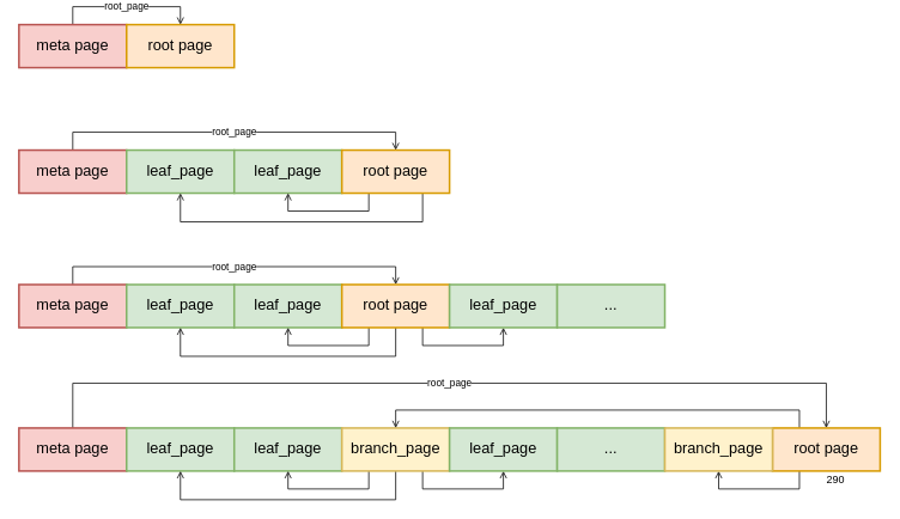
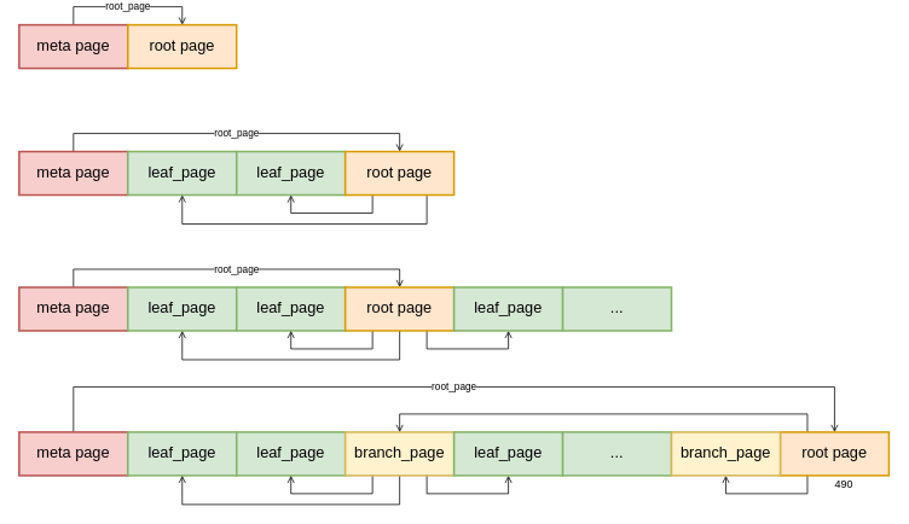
  <mxCell id="0" />
  <mxCell id="1" parent="0" />
  <mxCell id="2" value="root_page" style="edgeStyle=orthogonalEdgeStyle;rounded=0;orthogonalLoop=1;jettySize=auto;html=1;exitX=0.5;exitY=0;exitDx=0;exitDy=0;entryX=0.5;entryY=0;entryDx=0;entryDy=0;endArrow=open;endFill=0;" edge="1" parent="1" source="3" target="4"><mxGeometry relative="1" as="geometry" /></mxCell>
  <mxCell id="3" value="meta page" style="rounded=0;whiteSpace=wrap;html=1;strokeWidth=2;fontSize=17;fillColor=#f8cecc;strokeColor=#b85450;" vertex="1" parent="1"><mxGeometry x="20" y="20" width="120" height="48" as="geometry" /></mxCell>
  <mxCell id="4" value="root page" style="rounded=0;whiteSpace=wrap;html=1;strokeWidth=2;fontSize=17;fillColor=#ffe6cc;strokeColor=#d79b00;" vertex="1" parent="1"><mxGeometry x="140" y="20" width="120" height="48" as="geometry" /></mxCell>
  <mxCell id="5" value="root_page" style="edgeStyle=orthogonalEdgeStyle;rounded=0;orthogonalLoop=1;jettySize=auto;html=1;exitX=0.5;exitY=0;exitDx=0;exitDy=0;entryX=0.5;entryY=0;entryDx=0;entryDy=0;endArrow=open;endFill=0;" edge="1" parent="1" source="6" target="11"><mxGeometry relative="1" as="geometry" /></mxCell>
  <mxCell id="6" value="meta page" style="rounded=0;whiteSpace=wrap;html=1;strokeWidth=2;fontSize=17;fillColor=#f8cecc;strokeColor=#b85450;" vertex="1" parent="1"><mxGeometry x="20" y="160" width="120" height="48" as="geometry" /></mxCell>
  <mxCell id="7" value="leaf_page" style="rounded=0;whiteSpace=wrap;html=1;strokeWidth=2;fontSize=17;fillColor=#d5e8d4;strokeColor=#82b366;" vertex="1" parent="1"><mxGeometry x="140" y="160" width="120" height="48" as="geometry" /></mxCell>
  <mxCell id="8" value="leaf_page" style="rounded=0;whiteSpace=wrap;html=1;strokeWidth=2;fontSize=17;fillColor=#d5e8d4;strokeColor=#82b366;" vertex="1" parent="1"><mxGeometry x="260" y="160" width="120" height="48" as="geometry" /></mxCell>
  <mxCell id="9" style="edgeStyle=orthogonalEdgeStyle;rounded=0;orthogonalLoop=1;jettySize=auto;html=1;exitX=0.25;exitY=1;exitDx=0;exitDy=0;entryX=0.5;entryY=1;entryDx=0;entryDy=0;endArrow=open;endFill=0;" edge="1" parent="1" source="11" target="8"><mxGeometry relative="1" as="geometry" /></mxCell>
  <mxCell id="10" style="edgeStyle=orthogonalEdgeStyle;rounded=0;orthogonalLoop=1;jettySize=auto;html=1;exitX=0.75;exitY=1;exitDx=0;exitDy=0;entryX=0.5;entryY=1;entryDx=0;entryDy=0;endArrow=open;endFill=0;" edge="1" parent="1" source="11" target="7"><mxGeometry relative="1" as="geometry"><Array as="points"><mxPoint x="470" y="240" /><mxPoint x="200" y="240" /></Array></mxGeometry></mxCell>
  <mxCell id="11" value="root page" style="rounded=0;whiteSpace=wrap;html=1;strokeWidth=2;fontSize=17;fillColor=#ffe6cc;strokeColor=#d79b00;" vertex="1" parent="1"><mxGeometry x="380" y="160" width="120" height="48" as="geometry" /></mxCell>
  <mxCell id="12" value="root_page" style="edgeStyle=orthogonalEdgeStyle;rounded=0;orthogonalLoop=1;jettySize=auto;html=1;exitX=0.5;exitY=0;exitDx=0;exitDy=0;entryX=0.5;entryY=0;entryDx=0;entryDy=0;endArrow=open;endFill=0;" edge="1" parent="1" source="13" target="19"><mxGeometry relative="1" as="geometry" /></mxCell>
  <mxCell id="13" value="meta page" style="rounded=0;whiteSpace=wrap;html=1;strokeWidth=2;fontSize=17;fillColor=#f8cecc;strokeColor=#b85450;" vertex="1" parent="1"><mxGeometry x="20" y="310" width="120" height="48" as="geometry" /></mxCell>
  <mxCell id="14" value="leaf_page" style="rounded=0;whiteSpace=wrap;html=1;strokeWidth=2;fontSize=17;fillColor=#d5e8d4;strokeColor=#82b366;" vertex="1" parent="1"><mxGeometry x="140" y="310" width="120" height="48" as="geometry" /></mxCell>
  <mxCell id="15" value="leaf_page" style="rounded=0;whiteSpace=wrap;html=1;strokeWidth=2;fontSize=17;fillColor=#d5e8d4;strokeColor=#82b366;" vertex="1" parent="1"><mxGeometry x="260" y="310" width="120" height="48" as="geometry" /></mxCell>
  <mxCell id="16" style="edgeStyle=orthogonalEdgeStyle;rounded=0;orthogonalLoop=1;jettySize=auto;html=1;exitX=0.25;exitY=1;exitDx=0;exitDy=0;entryX=0.5;entryY=1;entryDx=0;entryDy=0;endArrow=open;endFill=0;" edge="1" parent="1" source="19" target="15"><mxGeometry relative="1" as="geometry" /></mxCell>
  <mxCell id="17" style="edgeStyle=orthogonalEdgeStyle;rounded=0;orthogonalLoop=1;jettySize=auto;html=1;exitX=0.5;exitY=1;exitDx=0;exitDy=0;entryX=0.5;entryY=1;entryDx=0;entryDy=0;endArrow=open;endFill=0;" edge="1" parent="1" source="19" target="14"><mxGeometry relative="1" as="geometry"><Array as="points"><mxPoint x="440" y="390" /><mxPoint x="200" y="390" /></Array></mxGeometry></mxCell>
  <mxCell id="18" style="edgeStyle=orthogonalEdgeStyle;rounded=0;orthogonalLoop=1;jettySize=auto;html=1;exitX=0.75;exitY=1;exitDx=0;exitDy=0;entryX=0.5;entryY=1;entryDx=0;entryDy=0;endArrow=open;endFill=0;" edge="1" parent="1" source="19" target="20"><mxGeometry relative="1" as="geometry" /></mxCell>
  <mxCell id="19" value="root page" style="rounded=0;whiteSpace=wrap;html=1;strokeWidth=2;fontSize=17;fillColor=#ffe6cc;strokeColor=#d79b00;" vertex="1" parent="1"><mxGeometry x="380" y="310" width="120" height="48" as="geometry" /></mxCell>
  <mxCell id="20" value="leaf_page" style="rounded=0;whiteSpace=wrap;html=1;strokeWidth=2;fontSize=17;fillColor=#d5e8d4;strokeColor=#82b366;" vertex="1" parent="1"><mxGeometry x="500" y="310" width="120" height="48" as="geometry" /></mxCell>
  <mxCell id="21" value="..." style="rounded=0;whiteSpace=wrap;html=1;strokeWidth=2;fontSize=17;fillColor=#d5e8d4;strokeColor=#82b366;" vertex="1" parent="1"><mxGeometry x="620" y="310" width="120" height="48" as="geometry" /></mxCell>
  <mxCell id="22" value="root_page" style="edgeStyle=orthogonalEdgeStyle;rounded=0;orthogonalLoop=1;jettySize=auto;html=1;exitX=0.5;exitY=0;exitDx=0;exitDy=0;entryX=0.5;entryY=0;entryDx=0;entryDy=0;endArrow=open;endFill=0;" edge="1" parent="1" source="23" target="34"><mxGeometry relative="1" as="geometry"><Array as="points"><mxPoint x="80" y="420" /><mxPoint x="920" y="420" /></Array></mxGeometry></mxCell>
  <mxCell id="23" value="meta page" style="rounded=0;whiteSpace=wrap;html=1;strokeWidth=2;fontSize=17;fillColor=#f8cecc;strokeColor=#b85450;" vertex="1" parent="1"><mxGeometry x="20" y="470" width="120" height="48" as="geometry" /></mxCell>
  <mxCell id="24" value="leaf_page" style="rounded=0;whiteSpace=wrap;html=1;strokeWidth=2;fontSize=17;fillColor=#d5e8d4;strokeColor=#82b366;" vertex="1" parent="1"><mxGeometry x="140" y="470" width="120" height="48" as="geometry" /></mxCell>
  <mxCell id="25" value="leaf_page" style="rounded=0;whiteSpace=wrap;html=1;strokeWidth=2;fontSize=17;fillColor=#d5e8d4;strokeColor=#82b366;" vertex="1" parent="1"><mxGeometry x="260" y="470" width="120" height="48" as="geometry" /></mxCell>
  <mxCell id="26" style="edgeStyle=orthogonalEdgeStyle;rounded=0;orthogonalLoop=1;jettySize=auto;html=1;exitX=0.25;exitY=1;exitDx=0;exitDy=0;entryX=0.5;entryY=1;entryDx=0;entryDy=0;endArrow=open;endFill=0;" edge="1" parent="1" source="29" target="25"><mxGeometry relative="1" as="geometry" /></mxCell>
  <mxCell id="27" style="edgeStyle=orthogonalEdgeStyle;rounded=0;orthogonalLoop=1;jettySize=auto;html=1;exitX=0.5;exitY=1;exitDx=0;exitDy=0;entryX=0.5;entryY=1;entryDx=0;entryDy=0;endArrow=open;endFill=0;" edge="1" parent="1" source="29" target="24"><mxGeometry relative="1" as="geometry"><Array as="points"><mxPoint x="440" y="550" /><mxPoint x="200" y="550" /></Array></mxGeometry></mxCell>
  <mxCell id="28" style="edgeStyle=orthogonalEdgeStyle;rounded=0;orthogonalLoop=1;jettySize=auto;html=1;exitX=0.75;exitY=1;exitDx=0;exitDy=0;entryX=0.5;entryY=1;entryDx=0;entryDy=0;endArrow=open;endFill=0;" edge="1" parent="1" source="29" target="30"><mxGeometry relative="1" as="geometry" /></mxCell>
  <mxCell id="29" value="branch_page" style="rounded=0;whiteSpace=wrap;html=1;strokeWidth=2;fontSize=17;fillColor=#fff2cc;strokeColor=#d6b656;" vertex="1" parent="1"><mxGeometry x="380" y="470" width="120" height="48" as="geometry" /></mxCell>
  <mxCell id="30" value="leaf_page" style="rounded=0;whiteSpace=wrap;html=1;strokeWidth=2;fontSize=17;fillColor=#d5e8d4;strokeColor=#82b366;" vertex="1" parent="1"><mxGeometry x="500" y="470" width="120" height="48" as="geometry" /></mxCell>
  <mxCell id="31" value="..." style="rounded=0;whiteSpace=wrap;html=1;strokeWidth=2;fontSize=17;fillColor=#d5e8d4;strokeColor=#82b366;" vertex="1" parent="1"><mxGeometry x="620" y="470" width="120" height="48" as="geometry" /></mxCell>
  <mxCell id="32" style="edgeStyle=orthogonalEdgeStyle;rounded=0;orthogonalLoop=1;jettySize=auto;html=1;exitX=0.25;exitY=0;exitDx=0;exitDy=0;entryX=0.5;entryY=0;entryDx=0;entryDy=0;endArrow=open;endFill=0;" edge="1" parent="1" source="34" target="29"><mxGeometry relative="1" as="geometry" /></mxCell>
  <mxCell id="33" style="edgeStyle=orthogonalEdgeStyle;rounded=0;orthogonalLoop=1;jettySize=auto;html=1;exitX=0.25;exitY=1;exitDx=0;exitDy=0;entryX=0.5;entryY=1;entryDx=0;entryDy=0;endArrow=open;endFill=0;" edge="1" parent="1" source="34" target="36"><mxGeometry relative="1" as="geometry" /></mxCell>
  <mxCell id="34" value="root page" style="rounded=0;whiteSpace=wrap;html=1;strokeWidth=2;fontSize=17;fillColor=#ffe6cc;strokeColor=#d79b00;" vertex="1" parent="1"><mxGeometry x="860" y="470" width="120" height="48" as="geometry" /></mxCell>
- <mxCell id="35" value="290" style="text;html=1;align=center;verticalAlign=middle;resizable=0;points=[];autosize=1;strokeColor=none;" vertex="1" parent="1"><mxGeometry x="910" y="518" width="40" height="20" as="geometry" /></mxCell>
+ <mxCell id="35" value="490" style="text;html=1;align=center;verticalAlign=middle;resizable=0;points=[];autosize=1;strokeColor=none;" vertex="1" parent="1"><mxGeometry x="910" y="518" width="40" height="20" as="geometry" /></mxCell>
  <mxCell id="36" value="branch_page" style="rounded=0;whiteSpace=wrap;html=1;strokeWidth=2;fontSize=17;fillColor=#fff2cc;strokeColor=#d6b656;" vertex="1" parent="1"><mxGeometry x="740" y="470" width="120" height="48" as="geometry" /></mxCell>
